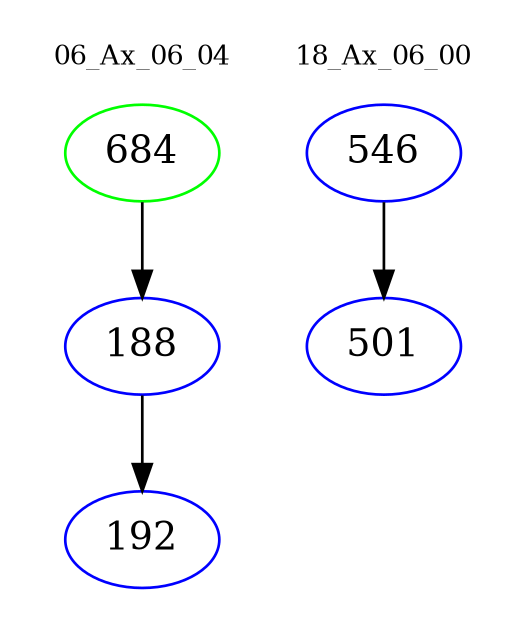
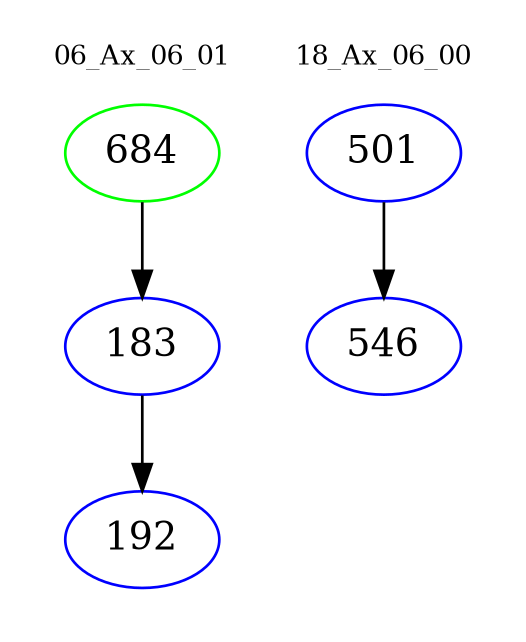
  digraph {
    node [color=blue]
    edge [color=black]
    n1 [color=green label=684]
-   n2 [label=188]
+   n2 [label=183]
    n3 [label=192]
    n4 [label=501]
    n5 [label=546]
    subgraph cluster_1 {
      color=white
      fontsize=10
-     label="06_Ax_06_04"
+     label="06_Ax_06_01"
      n1
      n2
      n3
    }
    subgraph cluster_2 {
      color=white
      fontsize=10
      label="18_Ax_06_00"
      n4
      n5
    }
    n1 -> n2
    n2 -> n3
-   n5 -> n4
+   n4 -> n5
  }
